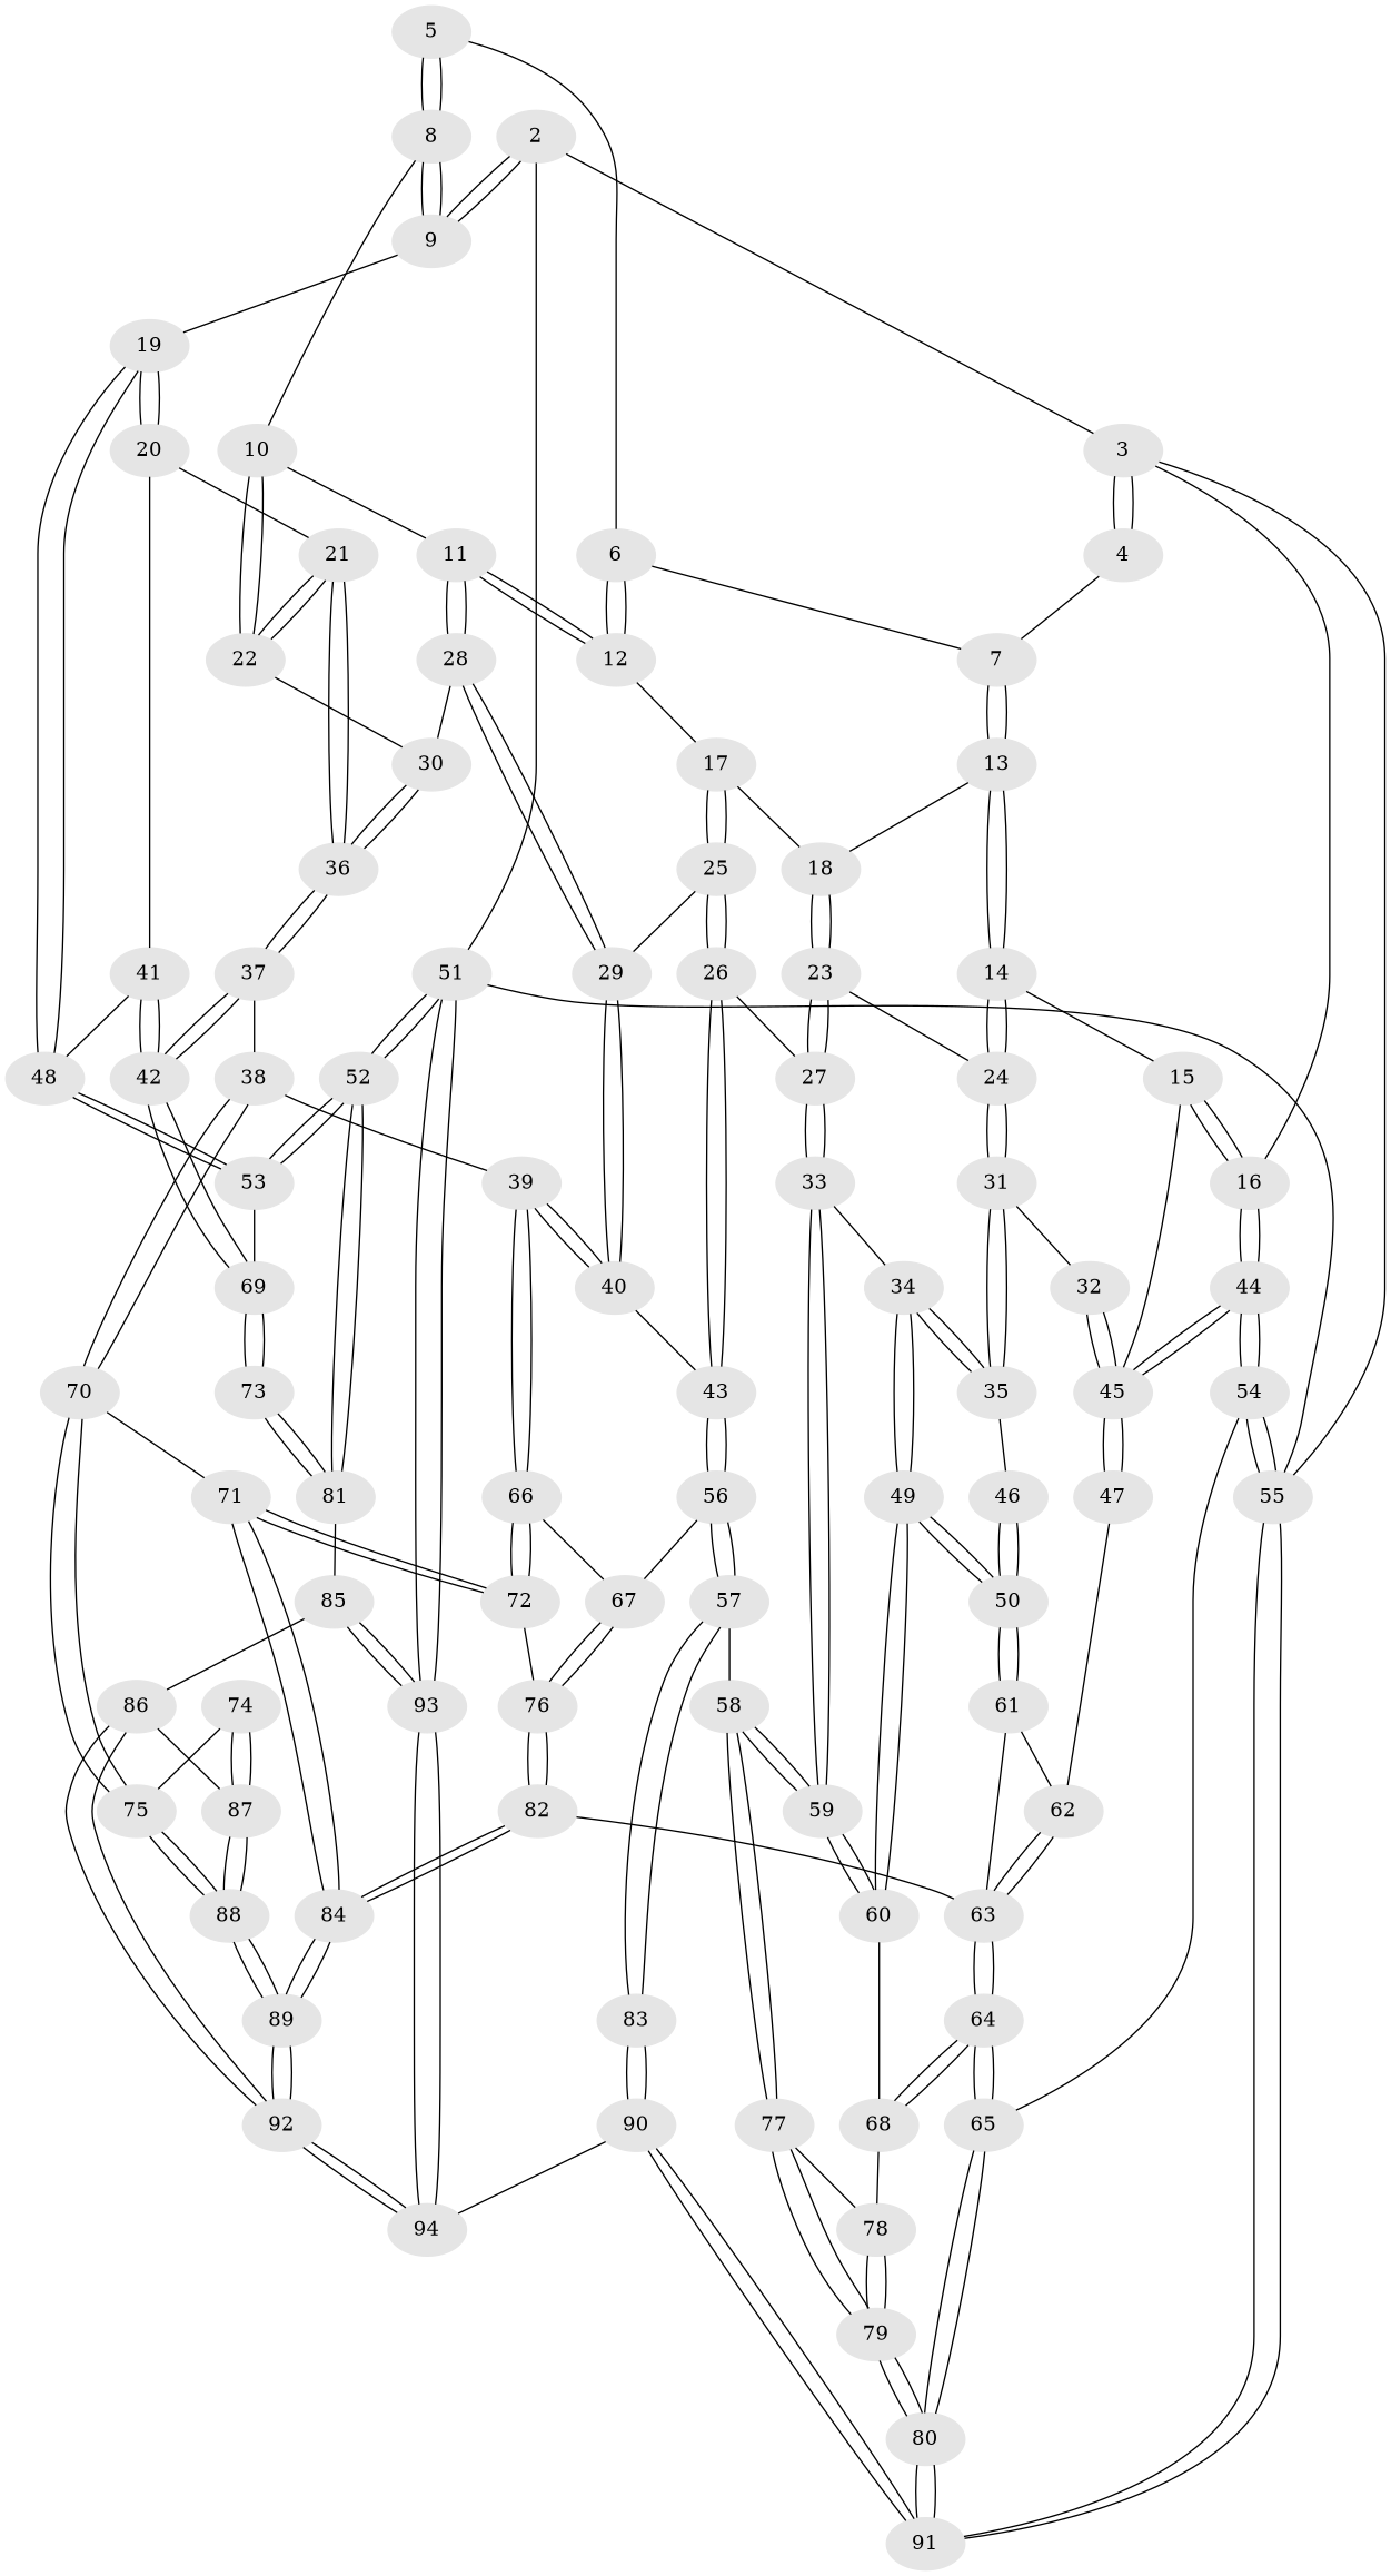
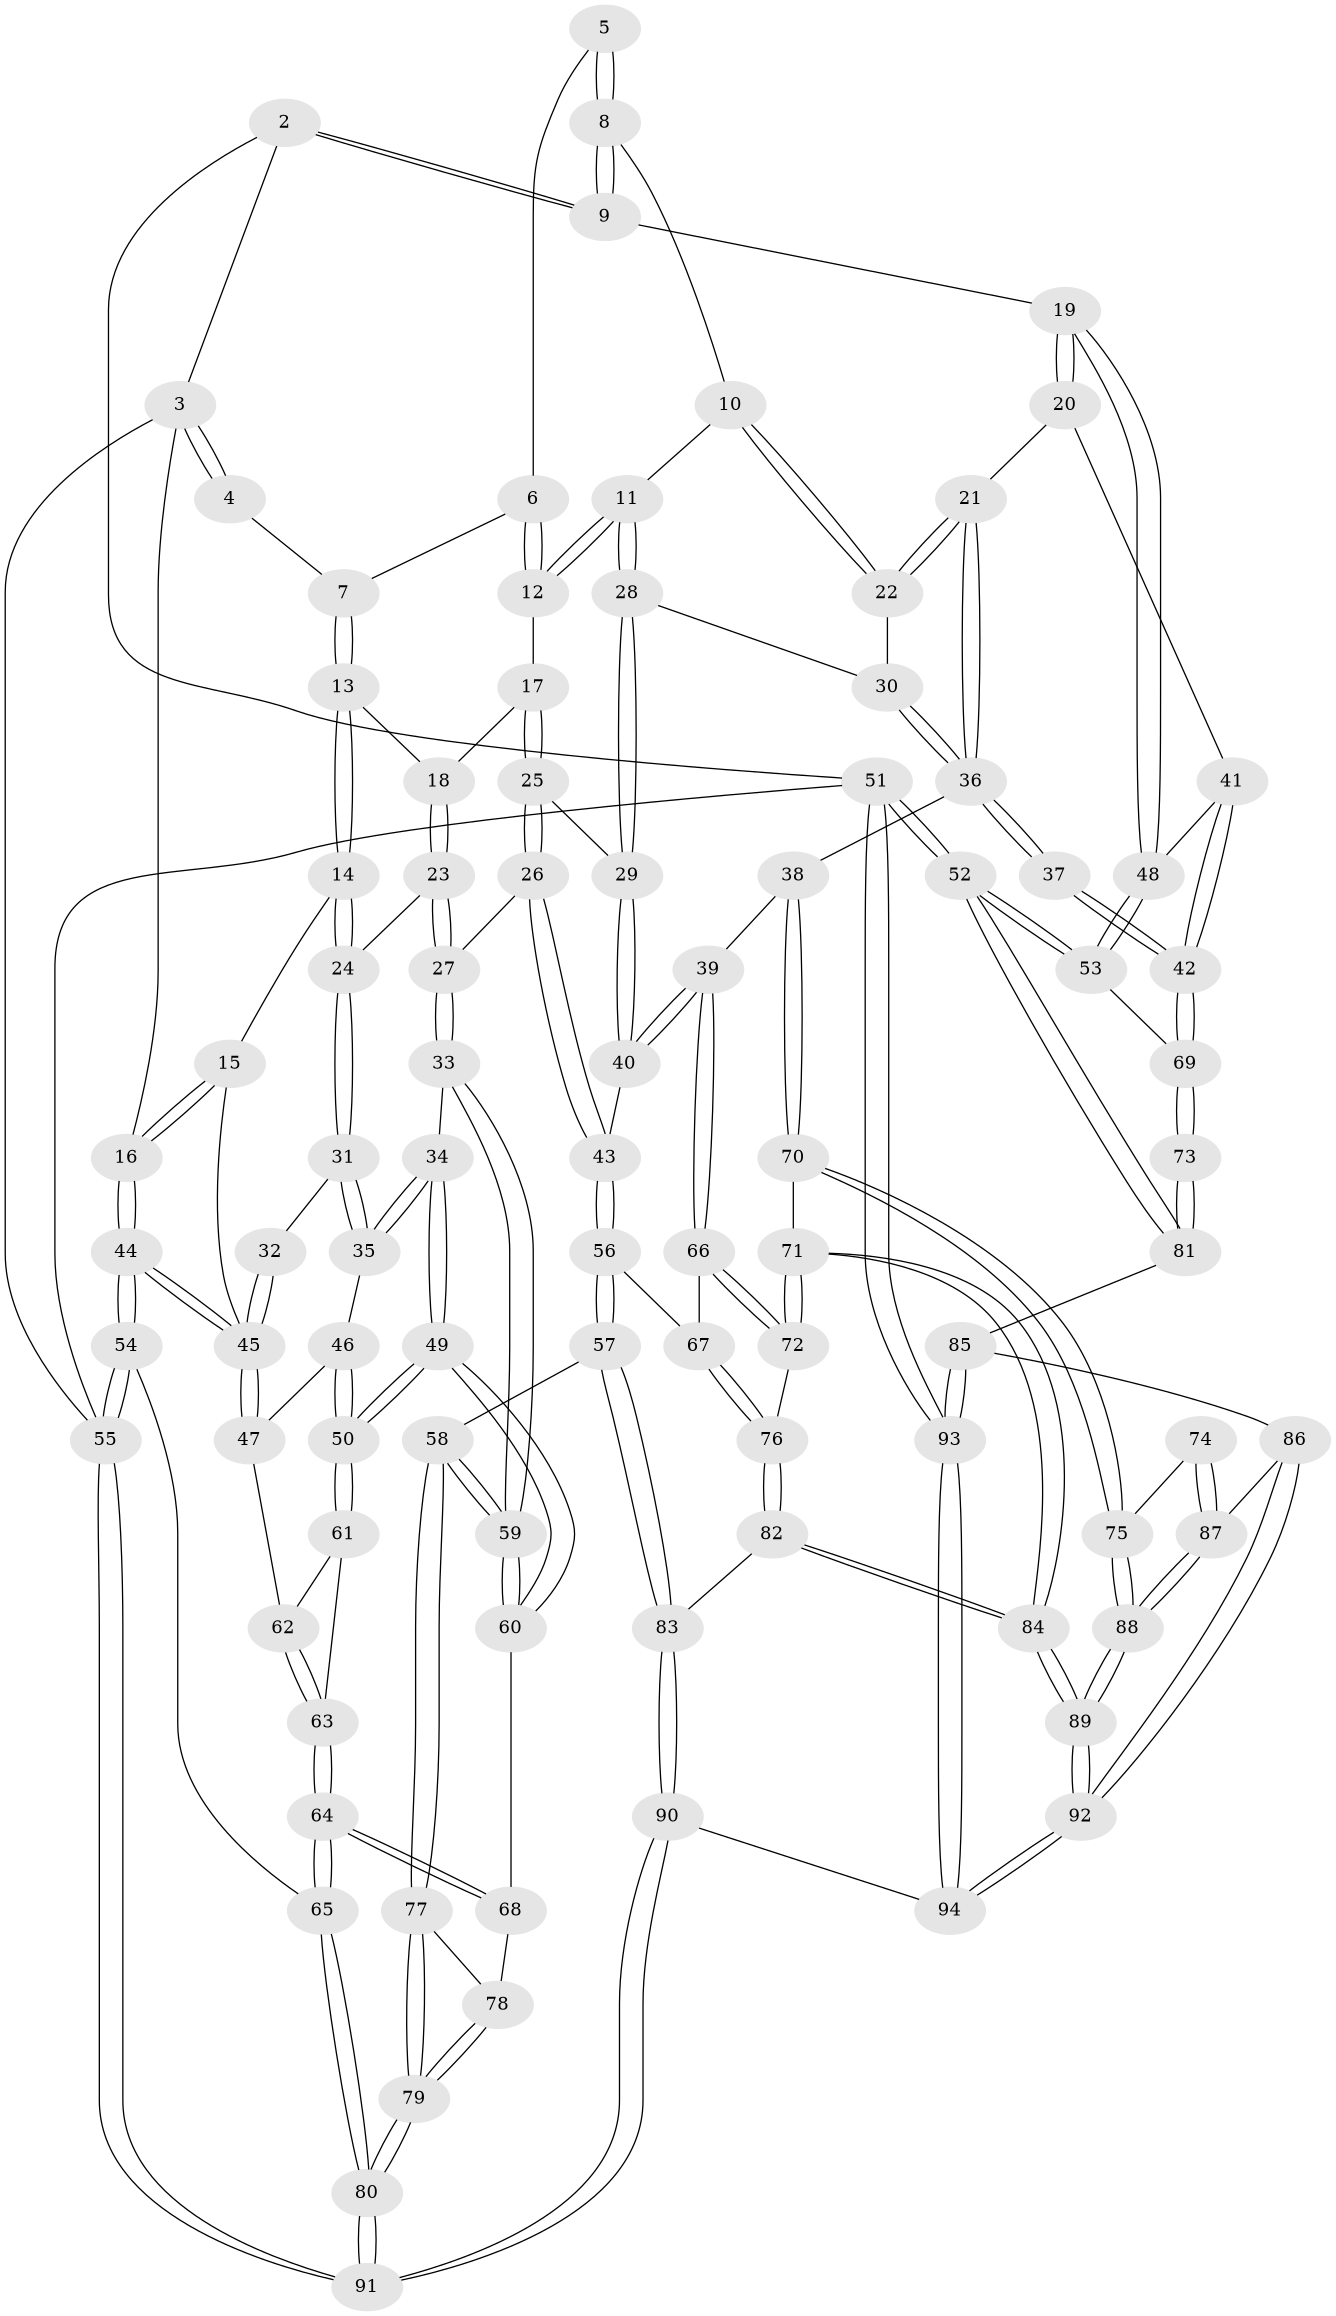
  graph {
    node [color=gray90 style=filled]
    2
    3
    9
    51
    5
    6
    8
    4
    16
    55
    19
    52
    93
    7
    44
    91
    13
    12
    10
    17
    14
    18
    11
    22
    20
    48
    28
    30
    29
    25
    15
    24
    23
    45
    31
    32
    54
    26
    27
    21
    41
    53
    36
    42
    37
    33
    35
    43
    40
    56
    34
    59
    46
    47
    49
    60
    50
    38
    39
    70
    69
    66
    71
    75
    67
    72
    73
    57
    65
    62
    61
    63
    68
    81
    94
    85
    80
    58
    83
    76
    77
    90
    78
    79
    64
    82
    84
    88
    89
    74
    87
    86
    92
    2 -- 3
    2 -- 9
    2 -- 9
    2 -- 51
    3 -- 4
    3 -- 4
    3 -- 16
    3 -- 55
    9 -- 19
    51 -- 55
    51 -- 52
    51 -- 52
    51 -- 93
    51 -- 93
    5 -- 6
    5 -- 8
    5 -- 8
    6 -- 7
    6 -- 12
    6 -- 12
    8 -- 9
    8 -- 9
    8 -- 10
    4 -- 7
    16 -- 44
    16 -- 44
    55 -- 91
    55 -- 91
    19 -- 20
    19 -- 20
    19 -- 48
    19 -- 48
    52 -- 53
    52 -- 53
    52 -- 81
    52 -- 81
    93 -- 94
    93 -- 94
    7 -- 13
    7 -- 13
    44 -- 45
    44 -- 45
    44 -- 54
    44 -- 54
    13 -- 14
    13 -- 14
    13 -- 18
    12 -- 17
    10 -- 11
    10 -- 22
    10 -- 22
    17 -- 18
    17 -- 25
    17 -- 25
    14 -- 15
    14 -- 24
    14 -- 24
    18 -- 23
    18 -- 23
    11 -- 12
    11 -- 12
    11 -- 28
    11 -- 28
    22 -- 30
    20 -- 21
    20 -- 41
    48 -- 53
    48 -- 53
    28 -- 30
    28 -- 29
    28 -- 29
    30 -- 36
    30 -- 36
    29 -- 40
    29 -- 40
    25 -- 29
    25 -- 26
    25 -- 26
    15 -- 16
    15 -- 16
    15 -- 45
    24 -- 31
    24 -- 31
    23 -- 24
    23 -- 27
    23 -- 27
    45 -- 47
    45 -- 47
    31 -- 32
    31 -- 35
    31 -- 35
    32 -- 45
    32 -- 45
    54 -- 55
    54 -- 55
    54 -- 65
    26 -- 27
    26 -- 43
    26 -- 43
    27 -- 33
    27 -- 33
    21 -- 22
    21 -- 22
    21 -- 36
    21 -- 36
    41 -- 48
    41 -- 42
    41 -- 42
    53 -- 69
    36 -- 37
    36 -- 37
    42 -- 69
    42 -- 69
    37 -- 42
    37 -- 42
-   37 -- 38
+   36 -- 38
    33 -- 34
    33 -- 59
    33 -- 59
    35 -- 46
    43 -- 56
    43 -- 56
    40 -- 43
    56 -- 67
    56 -- 57
    56 -- 57
    34 -- 35
    34 -- 35
    34 -- 49
    34 -- 49
    59 -- 60
    59 -- 60
+   46 -- 47
    46 -- 50
    46 -- 50
    47 -- 62
    49 -- 60
    49 -- 60
    49 -- 50
    49 -- 50
    60 -- 68
    50 -- 61
    50 -- 61
    38 -- 39
    38 -- 70
    38 -- 70
    39 -- 40
    39 -- 40
    39 -- 66
    39 -- 66
    70 -- 71
    70 -- 75
    70 -- 75
    69 -- 73
    69 -- 73
    66 -- 67
    66 -- 72
    66 -- 72
    71 -- 72
    71 -- 72
    71 -- 84
    71 -- 84
    75 -- 88
    75 -- 88
    67 -- 76
    67 -- 76
    72 -- 76
    73 -- 81
    73 -- 81
    57 -- 58
    57 -- 83
    57 -- 83
    65 -- 80
    65 -- 80
    62 -- 63
    62 -- 63
    61 -- 62
    61 -- 63
    63 -- 64
    63 -- 64
    68 -- 78
    81 -- 85
    85 -- 93
    85 -- 93
    85 -- 86
    80 -- 91
    80 -- 91
    58 -- 59
    58 -- 59
    58 -- 77
    58 -- 77
    83 -- 90
    83 -- 90
    76 -- 82
    76 -- 82
    77 -- 78
    77 -- 79
    77 -- 79
    90 -- 91
    90 -- 91
    90 -- 94
    78 -- 79
    78 -- 79
    79 -- 80
    79 -- 80
    64 -- 65
    64 -- 65
    64 -- 68
    64 -- 68
-   82 -- 63
+   82 -- 83
    82 -- 84
    82 -- 84
    84 -- 89
    84 -- 89
    88 -- 89
    88 -- 89
    89 -- 92
    89 -- 92
    74 -- 75
    74 -- 87
    74 -- 87
    87 -- 88
    87 -- 88
    86 -- 87
    86 -- 92
    86 -- 92
    92 -- 94
    92 -- 94
  }
